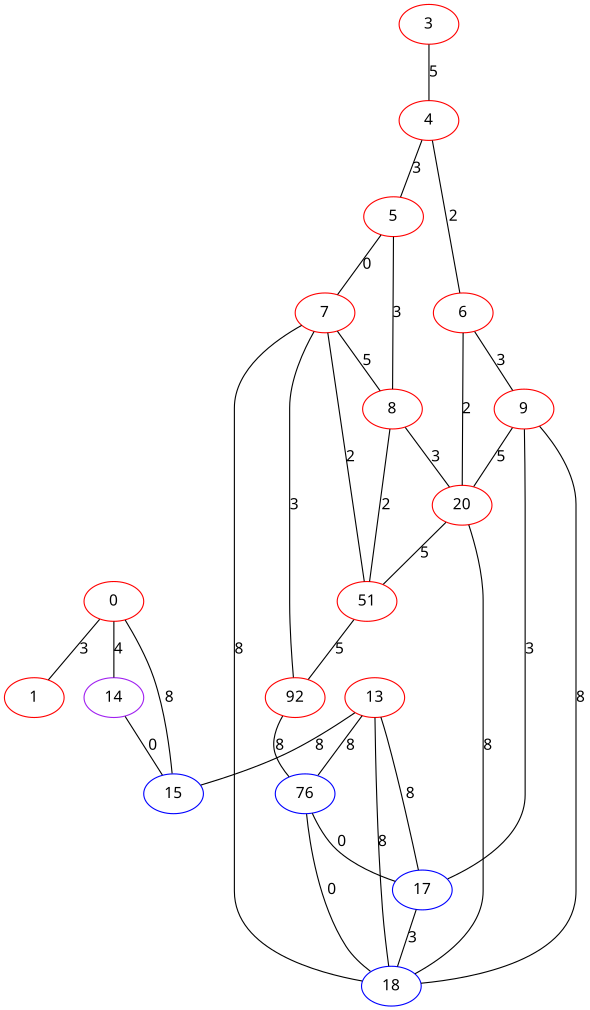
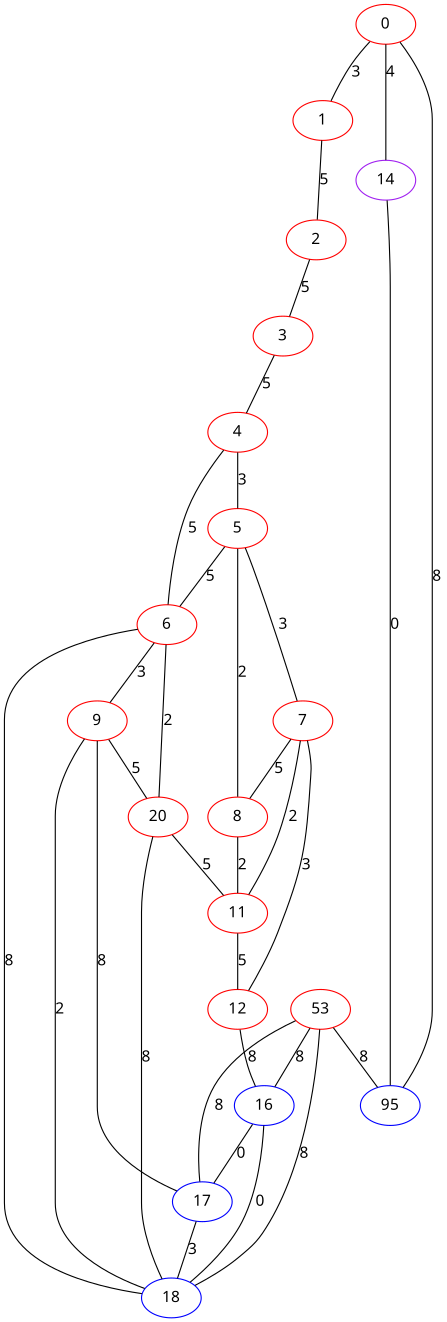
  graph {
    fontname="Noto Sans"
    node [color=red fontname="Noto Sans" weight=1]
    edge [fontname="Noto Sans"]
    0
    1
    14 [color=purple weight=4]
-   15 [color=blue weight=3]
+   15 [color=blue weight=3 label=95]
+   2
    3
    4
    5
    6
    7
    8
    9
    n13 [label=20]
    18 [color=blue weight=3]
-   11 [label=51]
-   12 [label=92]
+   11
+   12
    17 [color=blue weight=3]
-   16 [color=blue weight=3 label=76]
-   13
+   16 [color=blue weight=3]
+   13 [label=53]
    0 -- 1 [label=3]
    0 -- 14 [label=4]
    0 -- 15 [label=8]
+   1 -- 2 [label=5]
    14 -- 15 [label=0]
+   2 -- 3 [label=5]
    3 -- 4 [label=5]
    4 -- 5 [label=3]
-   4 -- 6 [label=2]
-   5 -- 7 [label=0]
-   5 -- 8 [label=3]
+   4 -- 6 [label=5]
+   5 -- 6 [label=5]
+   5 -- 7 [label=3]
+   5 -- 8 [label=2]
    6 -- 9 [label=3]
    6 -- n13 [label=2]
-   7 -- 18 [label=8]
+   6 -- 18 [label=8]
    7 -- 8 [label=5]
    7 -- 11 [label=2]
    7 -- 12 [label=3]
-   8 -- n13 [label=3]
    8 -- 11 [label=2]
    9 -- n13 [label=5]
-   9 -- 18 [label=8]
-   9 -- 17 [label=3]
+   9 -- 18 [label=2]
+   9 -- 17 [label=8]
    n13 -- 18 [label=8]
    n13 -- 11 [label=5]
    11 -- 12 [label=5]
    12 -- 16 [label=8]
    17 -- 18 [label=3]
    16 -- 18 [label=0]
    16 -- 17 [label=0]
    13 -- 15 [label=8]
    13 -- 18 [label=8]
    13 -- 17 [label=8]
    13 -- 16 [label=8]
  }
